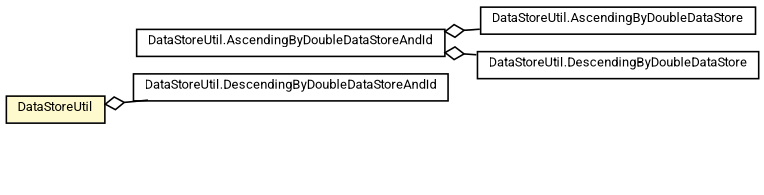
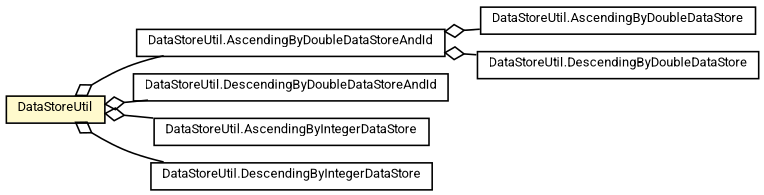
  digraph {
    nodesep=0.15
    rankdir=LR
    ranksep=0.25
    node [fontcolor=black fontname=Roboto fontsize=8 margin=0 shape=plaintext]
    edge [arrowhead=none arrowtail=ediamond color=black dir=back fontname=Roboto fontsize=7 labelfontname=Roboto labelfontsize=7 weight=4]
    n1 [height=0 label=<<table title="de.lmu.ifi.dbs.elki.database.datastore.DataStoreUtil" border="0" cellborder="1" cellspacing="0" cellpadding="2" bgcolor="lemonChiffon" href="DataStoreUtil.html" target="_parent"> 		<tr><td><table border="0" cellspacing="0" cellpadding="1"> 		<tr><td align="center" balign="center"> <font face="Roboto">DataStoreUtil</font> </td></tr> 		</table></td></tr> 		</table>> width=0]
    n2 [height=0 label=<<table title="de.lmu.ifi.dbs.elki.database.datastore.DataStoreUtil.AscendingByDoubleDataStoreAndId" border="0" cellborder="1" cellspacing="0" cellpadding="2" href="DataStoreUtil.AscendingByDoubleDataStoreAndId.html" target="_parent"> 		<tr><td><table border="0" cellspacing="0" cellpadding="1"> 		<tr><td align="center" balign="center"> <font face="Roboto">DataStoreUtil.AscendingByDoubleDataStoreAndId</font> </td></tr> 		</table></td></tr> 		</table>> width=0]
    n3 [height=0 label=<<table title="de.lmu.ifi.dbs.elki.database.datastore.DataStoreUtil.DescendingByDoubleDataStoreAndId" border="0" cellborder="1" cellspacing="0" cellpadding="2" href="DataStoreUtil.DescendingByDoubleDataStoreAndId.html" target="_parent"> 		<tr><td><table border="0" cellspacing="0" cellpadding="1"> 		<tr><td align="center" balign="center"> <font face="Roboto">DataStoreUtil.DescendingByDoubleDataStoreAndId</font> </td></tr> 		</table></td></tr> 		</table>> width=0]
+   n4 [height=0 label=<<table title="de.lmu.ifi.dbs.elki.database.datastore.DataStoreUtil.AscendingByIntegerDataStore" border="0" cellborder="1" cellspacing="0" cellpadding="2" href="DataStoreUtil.AscendingByIntegerDataStore.html" target="_parent"> 		<tr><td><table border="0" cellspacing="0" cellpadding="1"> 		<tr><td align="center" balign="center"> <font face="Roboto">DataStoreUtil.AscendingByIntegerDataStore</font> </td></tr> 		</table></td></tr> 		</table>> width=0]
+   n5 [height=0 label=<<table title="de.lmu.ifi.dbs.elki.database.datastore.DataStoreUtil.DescendingByIntegerDataStore" border="0" cellborder="1" cellspacing="0" cellpadding="2" href="DataStoreUtil.DescendingByIntegerDataStore.html" target="_parent"> 		<tr><td><table border="0" cellspacing="0" cellpadding="1"> 		<tr><td align="center" balign="center"> <font face="Roboto">DataStoreUtil.DescendingByIntegerDataStore</font> </td></tr> 		</table></td></tr> 		</table>> width=0]
    n6 [height=0 label=<<table title="de.lmu.ifi.dbs.elki.database.datastore.DataStoreUtil.AscendingByDoubleDataStore" border="0" cellborder="1" cellspacing="0" cellpadding="2" href="DataStoreUtil.AscendingByDoubleDataStore.html" target="_parent"> 		<tr><td><table border="0" cellspacing="0" cellpadding="1"> 		<tr><td align="center" balign="center"> <font face="Roboto">DataStoreUtil.AscendingByDoubleDataStore</font> </td></tr> 		</table></td></tr> 		</table>> width=0]
    n7 [height=0 label=<<table title="de.lmu.ifi.dbs.elki.database.datastore.DataStoreUtil.DescendingByDoubleDataStore" border="0" cellborder="1" cellspacing="0" cellpadding="2" href="DataStoreUtil.DescendingByDoubleDataStore.html" target="_parent"> 		<tr><td><table border="0" cellspacing="0" cellpadding="1"> 		<tr><td align="center" balign="center"> <font face="Roboto">DataStoreUtil.DescendingByDoubleDataStore</font> </td></tr> 		</table></td></tr> 		</table>> width=0]
+   n1 -> n2
    n1 -> n3
+   n1 -> n4
+   n1 -> n5
    n2 -> n6
    n2 -> n7
  }
